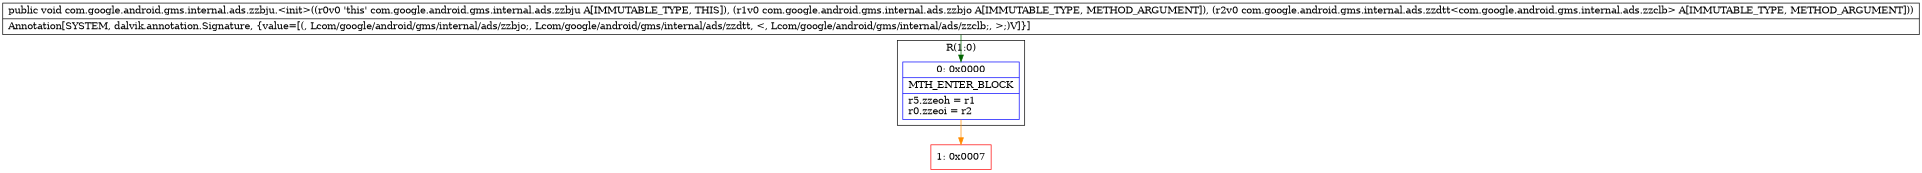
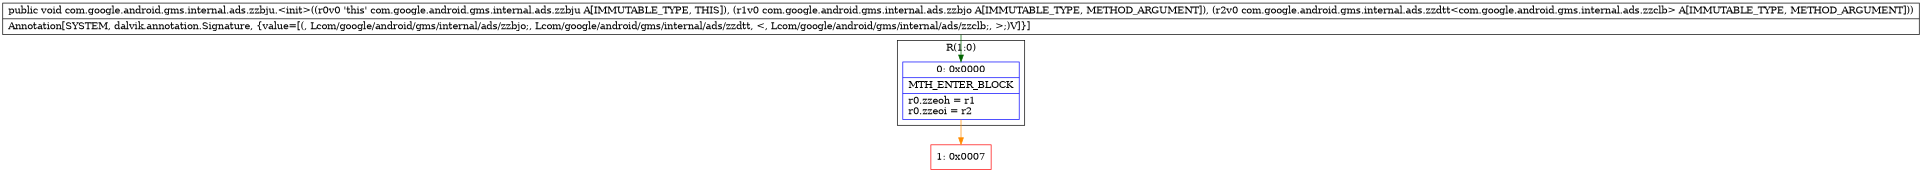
  digraph {
    node [shape=record]
-   n1 [color=blue label="{0\:\ 0x0000|MTH_ENTER_BLOCK\l|r5.zzeoh = r1\lr0.zzeoi = r2\l}"]
+   n1 [color=blue label="{0\:\ 0x0000|MTH_ENTER_BLOCK\l|r0.zzeoh = r1\lr0.zzeoi = r2\l}"]
    n2 [color=red label="{1\:\ 0x0007}"]
    n3 [label="{public void com.google.android.gms.internal.ads.zzbju.\<init\>((r0v0 'this' com.google.android.gms.internal.ads.zzbju A[IMMUTABLE_TYPE, THIS]), (r1v0 com.google.android.gms.internal.ads.zzbjo A[IMMUTABLE_TYPE, METHOD_ARGUMENT]), (r2v0 com.google.android.gms.internal.ads.zzdtt\<com.google.android.gms.internal.ads.zzclb\> A[IMMUTABLE_TYPE, METHOD_ARGUMENT]))  | Annotation[SYSTEM, dalvik.annotation.Signature, \{value=[(, Lcom\/google\/android\/gms\/internal\/ads\/zzbjo;, Lcom\/google\/android\/gms\/internal\/ads\/zzdtt, \<, Lcom\/google\/android\/gms\/internal\/ads\/zzclb;, \>;)V]\}]\l}"]
    subgraph cluster_1 {
      label="R(1:0)"
      n1
    }
    n1 -> n2 [color=darkorange]
    n3 -> n1 [color=darkgreen]
  }
